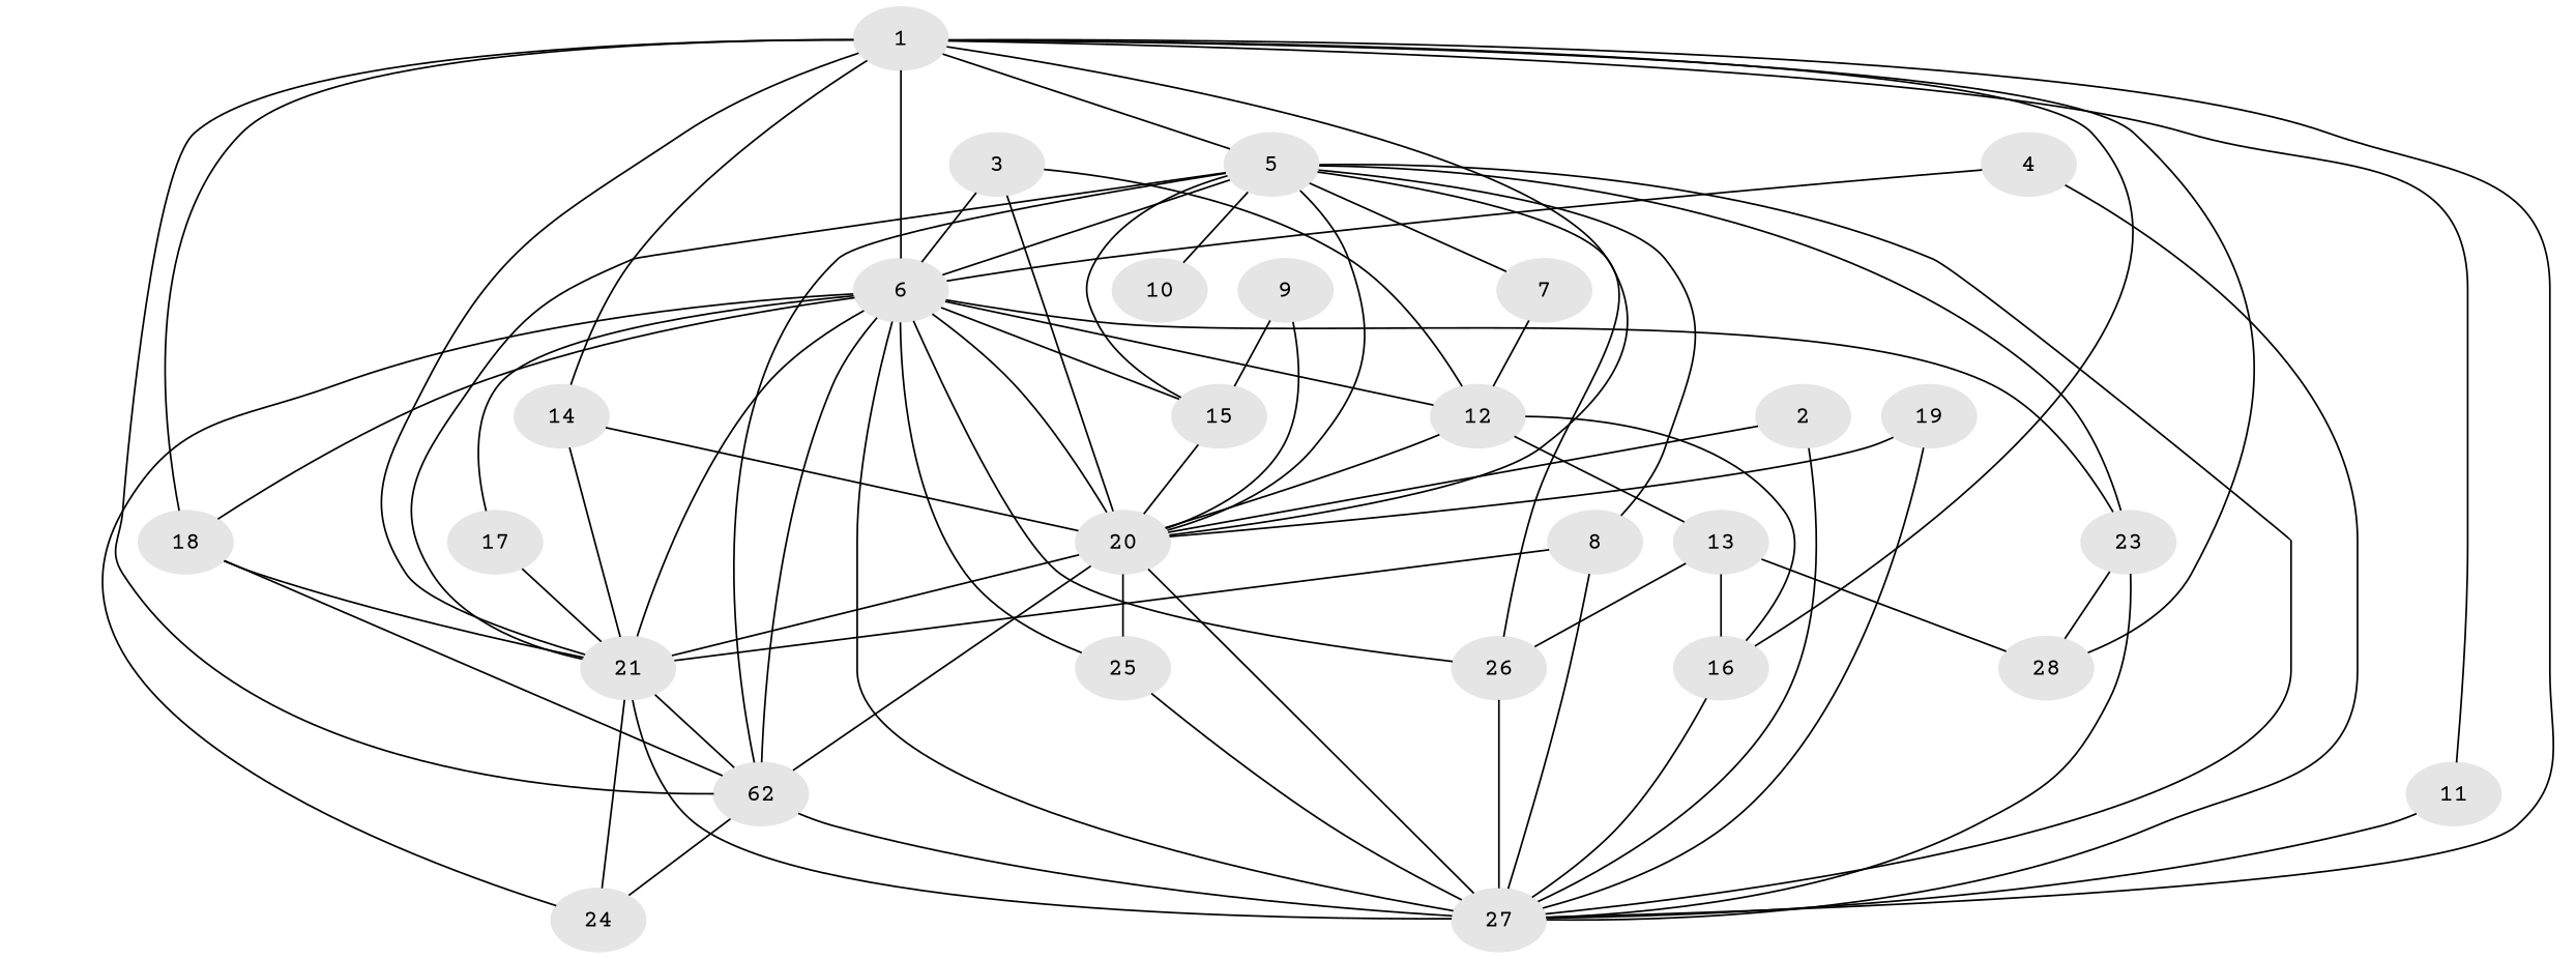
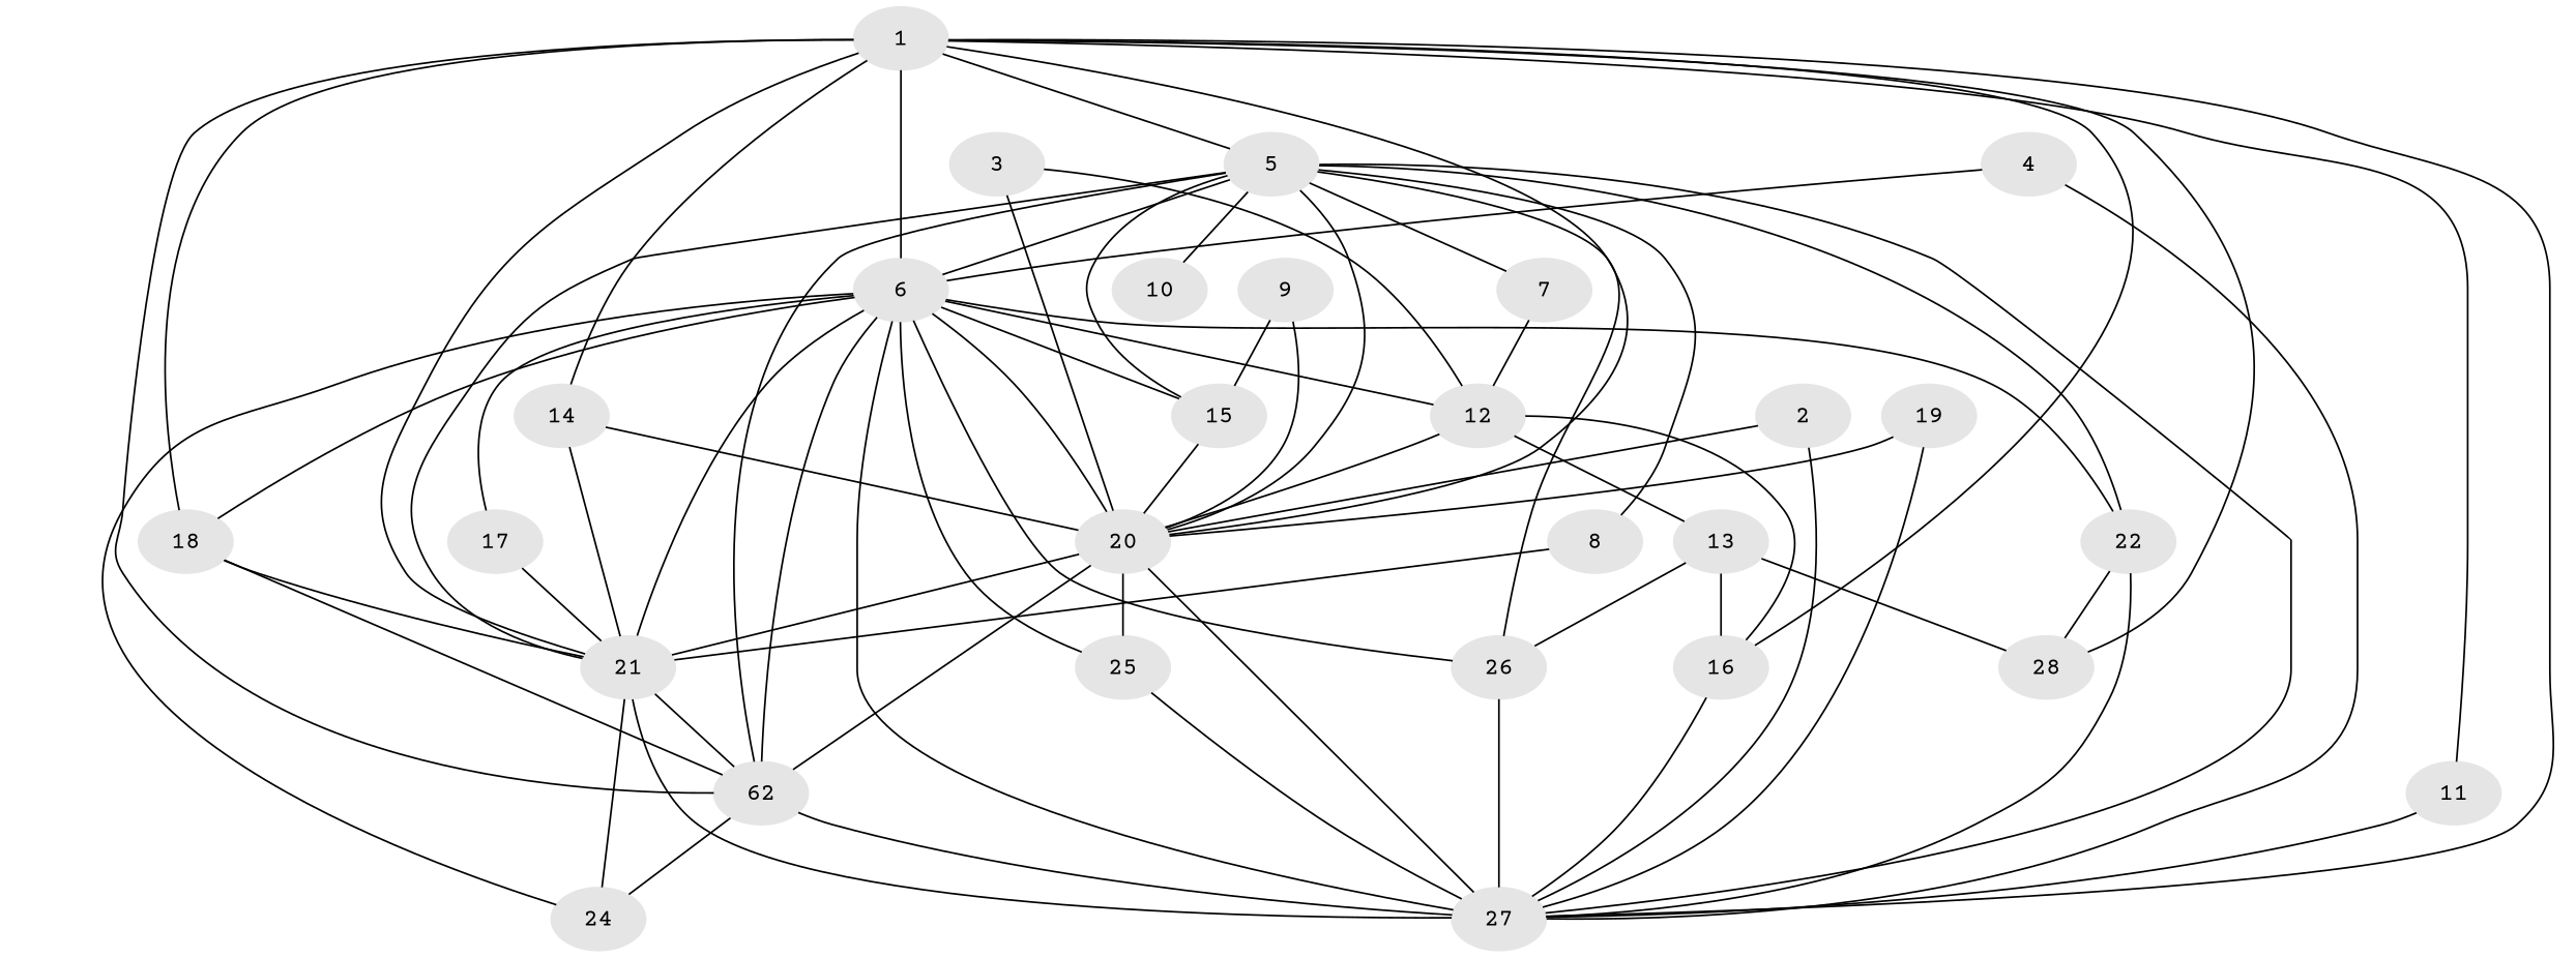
  graph {
    fontname="Courier Prime"
    node [color=gray90 fontname="Courier Prime" style=filled]
    edge [fontname="Courier Prime" weight=1.0]
    1
    5
    6
    11
    14
    16
    18
    20
    21
    n10 [label=62]
    27
    28
    7
    8
    10
    15
-   23
+   23 [label=22]
    26
    12
    17
    24
    25
    2
    3
    13
    4
    9
    19
    1 -- 5
    1 -- 6 [weight=5.0]
    1 -- 11
    1 -- 14
    1 -- 16
    1 -- 18
    1 -- 20
    1 -- 21 [weight=2.0]
    1 -- n10
    1 -- 27 [weight=2.0]
    1 -- 28
    5 -- 6 [weight=3.0]
    5 -- 20 [weight=2.0]
    5 -- 21 [weight=2.0]
    5 -- n10
    5 -- 27 [weight=2.0]
    5 -- 7
    5 -- 8
    5 -- 10
    5 -- 15
    5 -- 23
    5 -- 26 [weight=2.0]
    6 -- 18
    6 -- 20 [weight=3.0]
    6 -- 21 [weight=6.0]
    6 -- n10 [weight=4.0]
    6 -- 27 [weight=3.0]
    6 -- 15 [weight=2.0]
    6 -- 23
    6 -- 26
    6 -- 12 [weight=3.0]
    6 -- 17
    6 -- 24
    6 -- 25
    11 -- 27
    14 -- 20
    14 -- 21
    16 -- 27 [weight=2.0]
    18 -- 21
    18 -- n10
    20 -- 21 [weight=3.0]
    20 -- n10 [weight=3.0]
    20 -- 27
    20 -- 25
    21 -- n10 [weight=2.0]
    21 -- 27 [weight=5.0]
    21 -- 24
    n10 -- 27
    n10 -- 24
    7 -- 12
    8 -- 21
-   8 -- 27
    15 -- 20
    23 -- 27
    23 -- 28
    26 -- 27 [weight=2.0]
    12 -- 16
    12 -- 20
    12 -- 13
    17 -- 21 [weight=2.0]
    25 -- 27
    2 -- 20
    2 -- 27
-   3 -- 6
    3 -- 20 [weight=2.0]
    3 -- 12
    13 -- 16
    13 -- 28
    13 -- 26
    4 -- 6
    4 -- 27
    9 -- 20
    9 -- 15
    19 -- 20
    19 -- 27
  }
